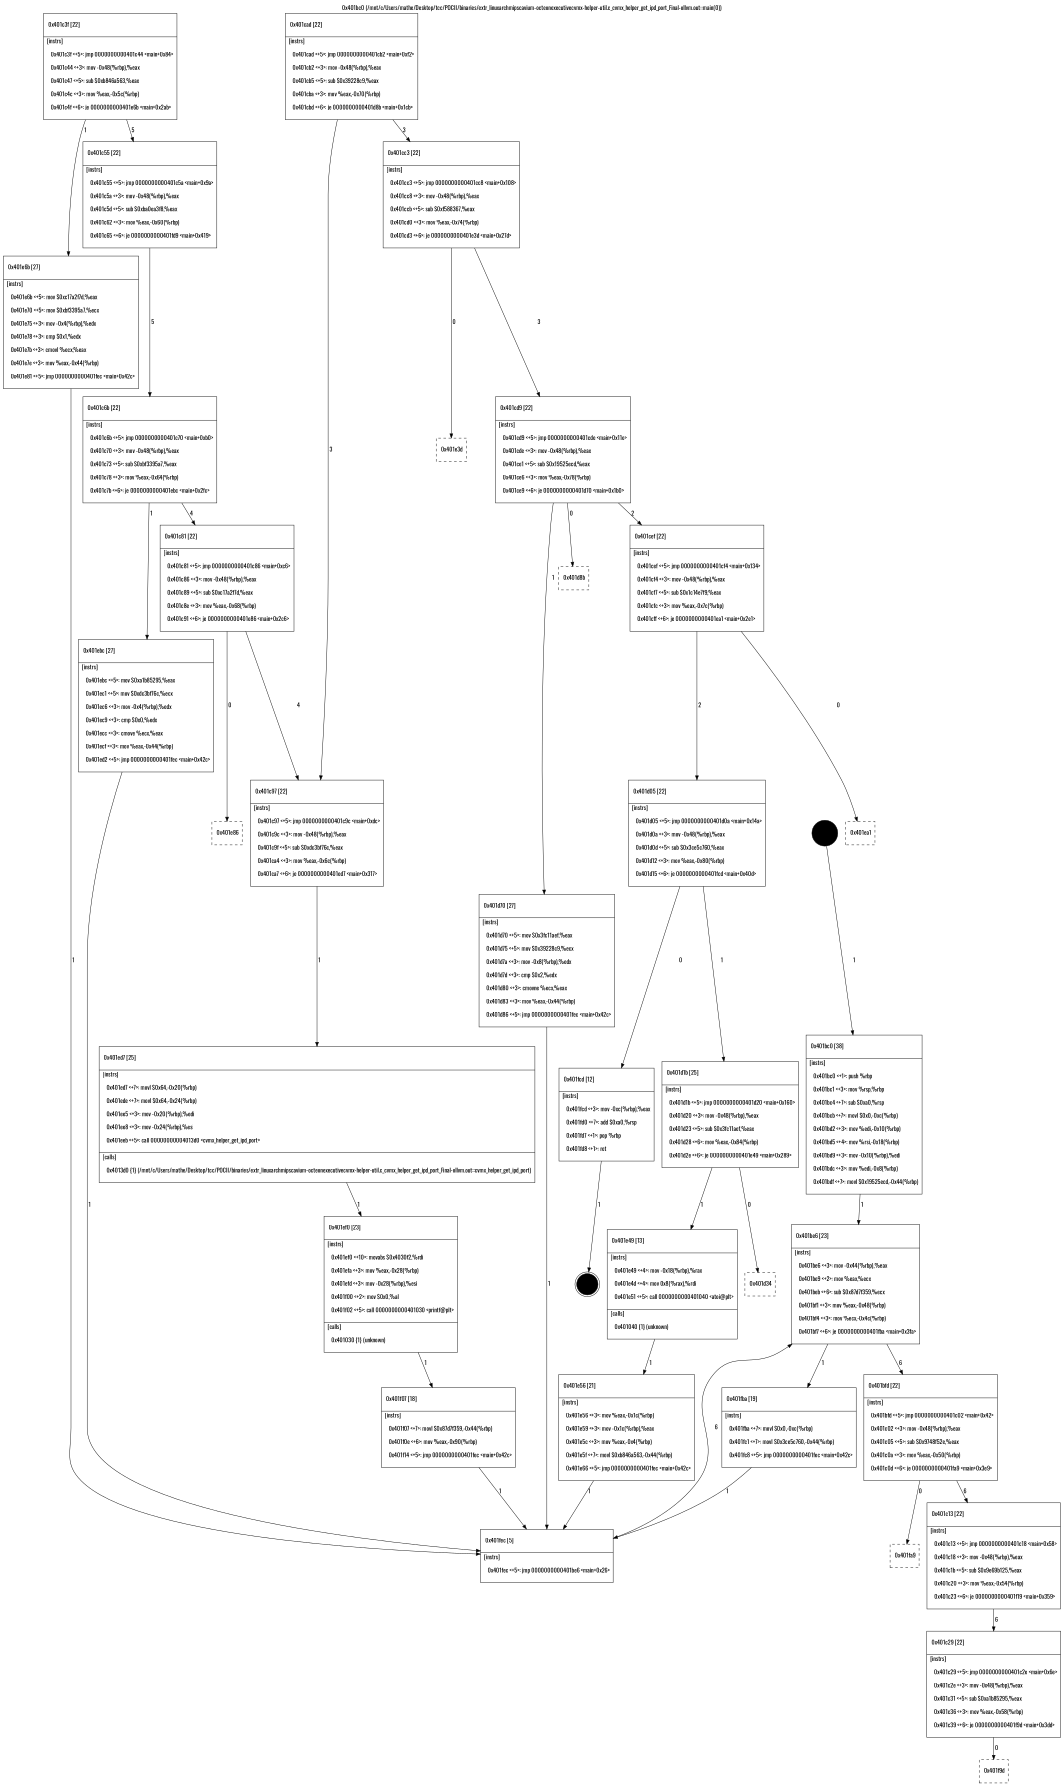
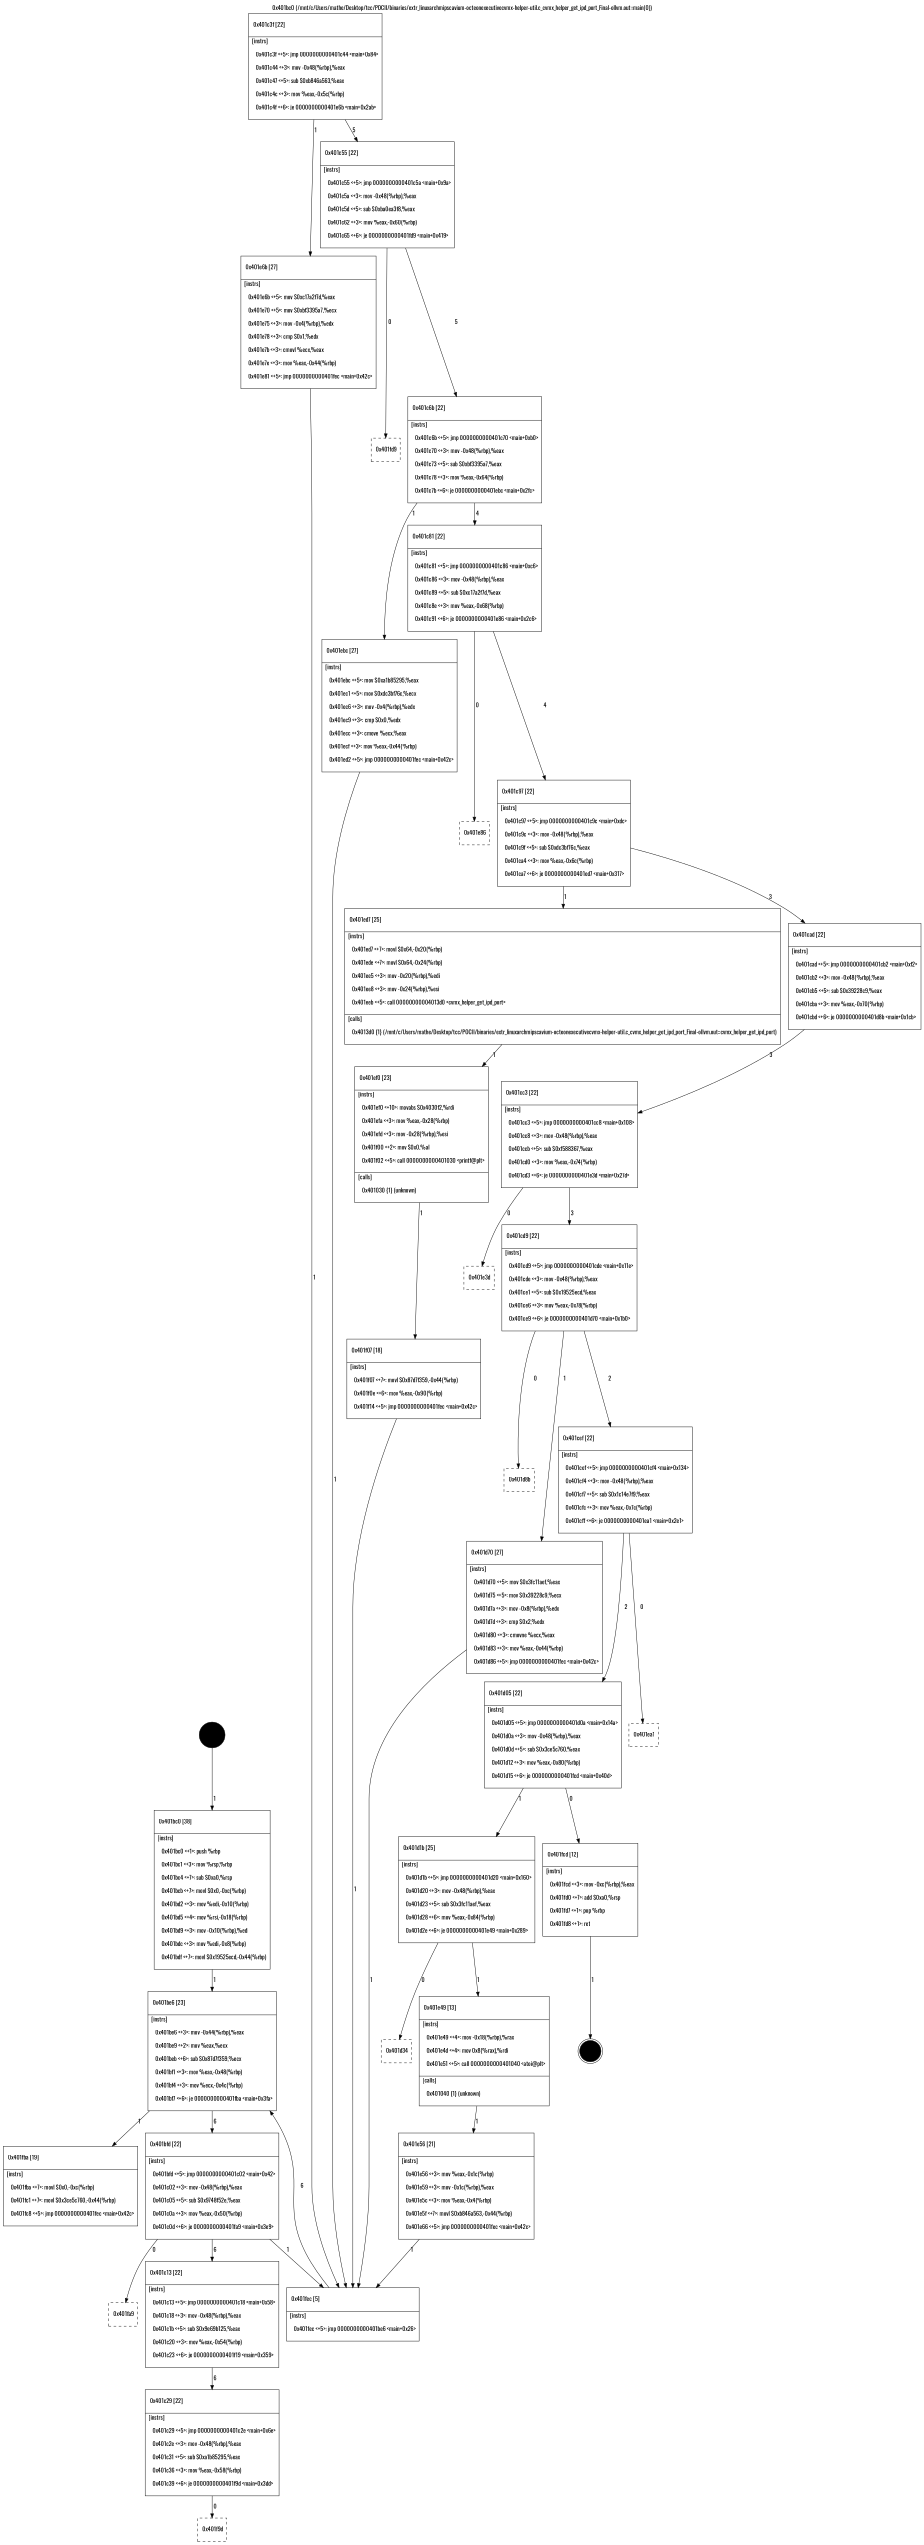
  digraph {
    fontname=Oswald
    label="0x401bc0 (/mnt/c/Users/mathe/Desktop/tcc/POCII/binaries/extr_linuxarchmipscavium-octeonexecutivecvmx-helper-util.c_cvmx_helper_get_ipd_port_Final-ollvm.out::main(0))"
    labelloc=t
    node [fontname=Oswald shape=record]
    edge [fontname=Oswald]
    Entry [fillcolor=black height=0.3 shape=circle style=filled width=0.3]
    n2 [label="{\n     0x401bc0 [38]\l\n     | [instrs]\l\n     &nbsp;&nbsp;0x401bc0 \<+1\>: push %rbp\l\n     &nbsp;&nbsp;0x401bc1 \<+3\>: mov %rsp,%rbp\l\n     &nbsp;&nbsp;0x401bc4 \<+7\>: sub $0xa0,%rsp\l\n     &nbsp;&nbsp;0x401bcb \<+7\>: movl $0x0,-0xc(%rbp)\l\n     &nbsp;&nbsp;0x401bd2 \<+3\>: mov %edi,-0x10(%rbp)\l\n     &nbsp;&nbsp;0x401bd5 \<+4\>: mov %rsi,-0x18(%rbp)\l\n     &nbsp;&nbsp;0x401bd9 \<+3\>: mov -0x10(%rbp),%edi\l\n     &nbsp;&nbsp;0x401bdc \<+3\>: mov %edi,-0x8(%rbp)\l\n     &nbsp;&nbsp;0x401bdf \<+7\>: movl $0x19525ecd,-0x44(%rbp)\l\n  }"]
    n3 [label="{\n     0x401be6 [23]\l\n     | [instrs]\l\n     &nbsp;&nbsp;0x401be6 \<+3\>: mov -0x44(%rbp),%eax\l\n     &nbsp;&nbsp;0x401be9 \<+2\>: mov %eax,%ecx\l\n     &nbsp;&nbsp;0x401beb \<+6\>: sub $0x87d7f359,%ecx\l\n     &nbsp;&nbsp;0x401bf1 \<+3\>: mov %eax,-0x48(%rbp)\l\n     &nbsp;&nbsp;0x401bf4 \<+3\>: mov %ecx,-0x4c(%rbp)\l\n     &nbsp;&nbsp;0x401bf7 \<+6\>: je 0000000000401fba \<main+0x3fa\>\l\n  }"]
    n4 [label="{\n     0x401fba [19]\l\n     | [instrs]\l\n     &nbsp;&nbsp;0x401fba \<+7\>: movl $0x0,-0xc(%rbp)\l\n     &nbsp;&nbsp;0x401fc1 \<+7\>: movl $0x3ce5c760,-0x44(%rbp)\l\n     &nbsp;&nbsp;0x401fc8 \<+5\>: jmp 0000000000401fec \<main+0x42c\>\l\n  }"]
    n5 [label="{\n     0x401bfd [22]\l\n     | [instrs]\l\n     &nbsp;&nbsp;0x401bfd \<+5\>: jmp 0000000000401c02 \<main+0x42\>\l\n     &nbsp;&nbsp;0x401c02 \<+3\>: mov -0x48(%rbp),%eax\l\n     &nbsp;&nbsp;0x401c05 \<+5\>: sub $0x9748f52e,%eax\l\n     &nbsp;&nbsp;0x401c0a \<+3\>: mov %eax,-0x50(%rbp)\l\n     &nbsp;&nbsp;0x401c0d \<+6\>: je 0000000000401fa9 \<main+0x3e9\>\l\n  }"]
    n6 [label="{\n     0x401fec [5]\l\n     | [instrs]\l\n     &nbsp;&nbsp;0x401fec \<+5\>: jmp 0000000000401be6 \<main+0x26\>\l\n  }"]
    n7 [label="{\n     0x401fa9\l\n  }" style=dashed]
    n8 [label="{\n     0x401c13 [22]\l\n     | [instrs]\l\n     &nbsp;&nbsp;0x401c13 \<+5\>: jmp 0000000000401c18 \<main+0x58\>\l\n     &nbsp;&nbsp;0x401c18 \<+3\>: mov -0x48(%rbp),%eax\l\n     &nbsp;&nbsp;0x401c1b \<+5\>: sub $0x9e69b125,%eax\l\n     &nbsp;&nbsp;0x401c20 \<+3\>: mov %eax,-0x54(%rbp)\l\n     &nbsp;&nbsp;0x401c23 \<+6\>: je 0000000000401f19 \<main+0x359\>\l\n  }"]
    n9 [label="{\n     0x401c29 [22]\l\n     | [instrs]\l\n     &nbsp;&nbsp;0x401c29 \<+5\>: jmp 0000000000401c2e \<main+0x6e\>\l\n     &nbsp;&nbsp;0x401c2e \<+3\>: mov -0x48(%rbp),%eax\l\n     &nbsp;&nbsp;0x401c31 \<+5\>: sub $0xa1b85295,%eax\l\n     &nbsp;&nbsp;0x401c36 \<+3\>: mov %eax,-0x58(%rbp)\l\n     &nbsp;&nbsp;0x401c39 \<+6\>: je 0000000000401f9d \<main+0x3dd\>\l\n  }"]
    Exit [fillcolor=black height=0.3 peripheries=2 shape=circle style=filled width=0.3]
    n11 [label="{\n     0x401f9d\l\n  }" style=dashed]
    n12 [label="{\n     0x401f07 [18]\l\n     | [instrs]\l\n     &nbsp;&nbsp;0x401f07 \<+7\>: movl $0x87d7f359,-0x44(%rbp)\l\n     &nbsp;&nbsp;0x401f0e \<+6\>: mov %eax,-0x90(%rbp)\l\n     &nbsp;&nbsp;0x401f14 \<+5\>: jmp 0000000000401fec \<main+0x42c\>\l\n  }"]
    n13 [label="{\n     0x401c3f [22]\l\n     | [instrs]\l\n     &nbsp;&nbsp;0x401c3f \<+5\>: jmp 0000000000401c44 \<main+0x84\>\l\n     &nbsp;&nbsp;0x401c44 \<+3\>: mov -0x48(%rbp),%eax\l\n     &nbsp;&nbsp;0x401c47 \<+5\>: sub $0xb846a563,%eax\l\n     &nbsp;&nbsp;0x401c4c \<+3\>: mov %eax,-0x5c(%rbp)\l\n     &nbsp;&nbsp;0x401c4f \<+6\>: je 0000000000401e6b \<main+0x2ab\>\l\n  }"]
    n14 [label="{\n     0x401e6b [27]\l\n     | [instrs]\l\n     &nbsp;&nbsp;0x401e6b \<+5\>: mov $0xc17a2f7d,%eax\l\n     &nbsp;&nbsp;0x401e70 \<+5\>: mov $0xbf3395a7,%ecx\l\n     &nbsp;&nbsp;0x401e75 \<+3\>: mov -0x4(%rbp),%edx\l\n     &nbsp;&nbsp;0x401e78 \<+3\>: cmp $0x1,%edx\l\n     &nbsp;&nbsp;0x401e7b \<+3\>: cmovl %ecx,%eax\l\n     &nbsp;&nbsp;0x401e7e \<+3\>: mov %eax,-0x44(%rbp)\l\n     &nbsp;&nbsp;0x401e81 \<+5\>: jmp 0000000000401fec \<main+0x42c\>\l\n  }"]
    n15 [label="{\n     0x401c55 [22]\l\n     | [instrs]\l\n     &nbsp;&nbsp;0x401c55 \<+5\>: jmp 0000000000401c5a \<main+0x9a\>\l\n     &nbsp;&nbsp;0x401c5a \<+3\>: mov -0x48(%rbp),%eax\l\n     &nbsp;&nbsp;0x401c5d \<+5\>: sub $0xba0ea3f8,%eax\l\n     &nbsp;&nbsp;0x401c62 \<+3\>: mov %eax,-0x60(%rbp)\l\n     &nbsp;&nbsp;0x401c65 \<+6\>: je 0000000000401fd9 \<main+0x419\>\l\n  }"]
    n16 [label="{\n     0x401ef0 [23]\l\n     | [instrs]\l\n     &nbsp;&nbsp;0x401ef0 \<+10\>: movabs $0x4030f2,%rdi\l\n     &nbsp;&nbsp;0x401efa \<+3\>: mov %eax,-0x28(%rbp)\l\n     &nbsp;&nbsp;0x401efd \<+3\>: mov -0x28(%rbp),%esi\l\n     &nbsp;&nbsp;0x401f00 \<+2\>: mov $0x0,%al\l\n     &nbsp;&nbsp;0x401f02 \<+5\>: call 0000000000401030 \<printf@plt\>\l\n     | [calls]\l\n     &nbsp;&nbsp;0x401030 \{1\} (unknown)\l\n  }"]
+   n17 [label="{\n     0x401fd9\l\n  }" style=dashed]
    n18 [label="{\n     0x401c6b [22]\l\n     | [instrs]\l\n     &nbsp;&nbsp;0x401c6b \<+5\>: jmp 0000000000401c70 \<main+0xb0\>\l\n     &nbsp;&nbsp;0x401c70 \<+3\>: mov -0x48(%rbp),%eax\l\n     &nbsp;&nbsp;0x401c73 \<+5\>: sub $0xbf3395a7,%eax\l\n     &nbsp;&nbsp;0x401c78 \<+3\>: mov %eax,-0x64(%rbp)\l\n     &nbsp;&nbsp;0x401c7b \<+6\>: je 0000000000401ebc \<main+0x2fc\>\l\n  }"]
    n19 [label="{\n     0x401e56 [21]\l\n     | [instrs]\l\n     &nbsp;&nbsp;0x401e56 \<+3\>: mov %eax,-0x1c(%rbp)\l\n     &nbsp;&nbsp;0x401e59 \<+3\>: mov -0x1c(%rbp),%eax\l\n     &nbsp;&nbsp;0x401e5c \<+3\>: mov %eax,-0x4(%rbp)\l\n     &nbsp;&nbsp;0x401e5f \<+7\>: movl $0xb846a563,-0x44(%rbp)\l\n     &nbsp;&nbsp;0x401e66 \<+5\>: jmp 0000000000401fec \<main+0x42c\>\l\n  }"]
    n20 [label="{\n     0x401ebc [27]\l\n     | [instrs]\l\n     &nbsp;&nbsp;0x401ebc \<+5\>: mov $0xa1b85295,%eax\l\n     &nbsp;&nbsp;0x401ec1 \<+5\>: mov $0xdc3bf76c,%ecx\l\n     &nbsp;&nbsp;0x401ec6 \<+3\>: mov -0x4(%rbp),%edx\l\n     &nbsp;&nbsp;0x401ec9 \<+3\>: cmp $0x0,%edx\l\n     &nbsp;&nbsp;0x401ecc \<+3\>: cmove %ecx,%eax\l\n     &nbsp;&nbsp;0x401ecf \<+3\>: mov %eax,-0x44(%rbp)\l\n     &nbsp;&nbsp;0x401ed2 \<+5\>: jmp 0000000000401fec \<main+0x42c\>\l\n  }"]
    n21 [label="{\n     0x401c81 [22]\l\n     | [instrs]\l\n     &nbsp;&nbsp;0x401c81 \<+5\>: jmp 0000000000401c86 \<main+0xc6\>\l\n     &nbsp;&nbsp;0x401c86 \<+3\>: mov -0x48(%rbp),%eax\l\n     &nbsp;&nbsp;0x401c89 \<+5\>: sub $0xc17a2f7d,%eax\l\n     &nbsp;&nbsp;0x401c8e \<+3\>: mov %eax,-0x68(%rbp)\l\n     &nbsp;&nbsp;0x401c91 \<+6\>: je 0000000000401e86 \<main+0x2c6\>\l\n  }"]
    n22 [label="{\n     0x401d34\l\n  }" style=dashed]
    n23 [label="{\n     0x401e86\l\n  }" style=dashed]
    n24 [label="{\n     0x401c97 [22]\l\n     | [instrs]\l\n     &nbsp;&nbsp;0x401c97 \<+5\>: jmp 0000000000401c9c \<main+0xdc\>\l\n     &nbsp;&nbsp;0x401c9c \<+3\>: mov -0x48(%rbp),%eax\l\n     &nbsp;&nbsp;0x401c9f \<+5\>: sub $0xdc3bf76c,%eax\l\n     &nbsp;&nbsp;0x401ca4 \<+3\>: mov %eax,-0x6c(%rbp)\l\n     &nbsp;&nbsp;0x401ca7 \<+6\>: je 0000000000401ed7 \<main+0x317\>\l\n  }"]
    n25 [label="{\n     0x401e49 [13]\l\n     | [instrs]\l\n     &nbsp;&nbsp;0x401e49 \<+4\>: mov -0x18(%rbp),%rax\l\n     &nbsp;&nbsp;0x401e4d \<+4\>: mov 0x8(%rax),%rdi\l\n     &nbsp;&nbsp;0x401e51 \<+5\>: call 0000000000401040 \<atoi@plt\>\l\n     | [calls]\l\n     &nbsp;&nbsp;0x401040 \{1\} (unknown)\l\n  }"]
    n26 [label="{\n     0x401ed7 [25]\l\n     | [instrs]\l\n     &nbsp;&nbsp;0x401ed7 \<+7\>: movl $0x64,-0x20(%rbp)\l\n     &nbsp;&nbsp;0x401ede \<+7\>: movl $0x64,-0x24(%rbp)\l\n     &nbsp;&nbsp;0x401ee5 \<+3\>: mov -0x20(%rbp),%edi\l\n     &nbsp;&nbsp;0x401ee8 \<+3\>: mov -0x24(%rbp),%esi\l\n     &nbsp;&nbsp;0x401eeb \<+5\>: call 00000000004013d0 \<cvmx_helper_get_ipd_port\>\l\n     | [calls]\l\n     &nbsp;&nbsp;0x4013d0 \{1\} (/mnt/c/Users/mathe/Desktop/tcc/POCII/binaries/extr_linuxarchmipscavium-octeonexecutivecvmx-helper-util.c_cvmx_helper_get_ipd_port_Final-ollvm.out::cvmx_helper_get_ipd_port)\l\n  }"]
    n27 [label="{\n     0x401cad [22]\l\n     | [instrs]\l\n     &nbsp;&nbsp;0x401cad \<+5\>: jmp 0000000000401cb2 \<main+0xf2\>\l\n     &nbsp;&nbsp;0x401cb2 \<+3\>: mov -0x48(%rbp),%eax\l\n     &nbsp;&nbsp;0x401cb5 \<+5\>: sub $0x39228c9,%eax\l\n     &nbsp;&nbsp;0x401cba \<+3\>: mov %eax,-0x70(%rbp)\l\n     &nbsp;&nbsp;0x401cbd \<+6\>: je 0000000000401d8b \<main+0x1cb\>\l\n  }"]
    n28 [label="{\n     0x401d1b [25]\l\n     | [instrs]\l\n     &nbsp;&nbsp;0x401d1b \<+5\>: jmp 0000000000401d20 \<main+0x160\>\l\n     &nbsp;&nbsp;0x401d20 \<+3\>: mov -0x48(%rbp),%eax\l\n     &nbsp;&nbsp;0x401d23 \<+5\>: sub $0x3fc11aef,%eax\l\n     &nbsp;&nbsp;0x401d28 \<+6\>: mov %eax,-0x84(%rbp)\l\n     &nbsp;&nbsp;0x401d2e \<+6\>: je 0000000000401e49 \<main+0x289\>\l\n  }"]
    n29 [label="{\n     0x401cc3 [22]\l\n     | [instrs]\l\n     &nbsp;&nbsp;0x401cc3 \<+5\>: jmp 0000000000401cc8 \<main+0x108\>\l\n     &nbsp;&nbsp;0x401cc8 \<+3\>: mov -0x48(%rbp),%eax\l\n     &nbsp;&nbsp;0x401ccb \<+5\>: sub $0xf588367,%eax\l\n     &nbsp;&nbsp;0x401cd0 \<+3\>: mov %eax,-0x74(%rbp)\l\n     &nbsp;&nbsp;0x401cd3 \<+6\>: je 0000000000401e3d \<main+0x27d\>\l\n  }"]
    n30 [label="{\n     0x401fcd [12]\l\n     | [instrs]\l\n     &nbsp;&nbsp;0x401fcd \<+3\>: mov -0xc(%rbp),%eax\l\n     &nbsp;&nbsp;0x401fd0 \<+7\>: add $0xa0,%rsp\l\n     &nbsp;&nbsp;0x401fd7 \<+1\>: pop %rbp\l\n     &nbsp;&nbsp;0x401fd8 \<+1\>: ret\l\n  }"]
    n31 [label="{\n     0x401d8b\l\n  }" style=dashed]
    n32 [label="{\n     0x401e3d\l\n  }" style=dashed]
    n33 [label="{\n     0x401cd9 [22]\l\n     | [instrs]\l\n     &nbsp;&nbsp;0x401cd9 \<+5\>: jmp 0000000000401cde \<main+0x11e\>\l\n     &nbsp;&nbsp;0x401cde \<+3\>: mov -0x48(%rbp),%eax\l\n     &nbsp;&nbsp;0x401ce1 \<+5\>: sub $0x19525ecd,%eax\l\n     &nbsp;&nbsp;0x401ce6 \<+3\>: mov %eax,-0x78(%rbp)\l\n     &nbsp;&nbsp;0x401ce9 \<+6\>: je 0000000000401d70 \<main+0x1b0\>\l\n  }"]
    n34 [label="{\n     0x401d05 [22]\l\n     | [instrs]\l\n     &nbsp;&nbsp;0x401d05 \<+5\>: jmp 0000000000401d0a \<main+0x14a\>\l\n     &nbsp;&nbsp;0x401d0a \<+3\>: mov -0x48(%rbp),%eax\l\n     &nbsp;&nbsp;0x401d0d \<+5\>: sub $0x3ce5c760,%eax\l\n     &nbsp;&nbsp;0x401d12 \<+3\>: mov %eax,-0x80(%rbp)\l\n     &nbsp;&nbsp;0x401d15 \<+6\>: je 0000000000401fcd \<main+0x40d\>\l\n  }"]
    n35 [label="{\n     0x401d70 [27]\l\n     | [instrs]\l\n     &nbsp;&nbsp;0x401d70 \<+5\>: mov $0x3fc11aef,%eax\l\n     &nbsp;&nbsp;0x401d75 \<+5\>: mov $0x39228c9,%ecx\l\n     &nbsp;&nbsp;0x401d7a \<+3\>: mov -0x8(%rbp),%edx\l\n     &nbsp;&nbsp;0x401d7d \<+3\>: cmp $0x2,%edx\l\n     &nbsp;&nbsp;0x401d80 \<+3\>: cmovne %ecx,%eax\l\n     &nbsp;&nbsp;0x401d83 \<+3\>: mov %eax,-0x44(%rbp)\l\n     &nbsp;&nbsp;0x401d86 \<+5\>: jmp 0000000000401fec \<main+0x42c\>\l\n  }"]
    n36 [label="{\n     0x401cef [22]\l\n     | [instrs]\l\n     &nbsp;&nbsp;0x401cef \<+5\>: jmp 0000000000401cf4 \<main+0x134\>\l\n     &nbsp;&nbsp;0x401cf4 \<+3\>: mov -0x48(%rbp),%eax\l\n     &nbsp;&nbsp;0x401cf7 \<+5\>: sub $0x1c14e7f9,%eax\l\n     &nbsp;&nbsp;0x401cfc \<+3\>: mov %eax,-0x7c(%rbp)\l\n     &nbsp;&nbsp;0x401cff \<+6\>: je 0000000000401ea1 \<main+0x2e1\>\l\n  }"]
    n37 [label="{\n     0x401ea1\l\n  }" style=dashed]
    Entry -> n2 [label=" 1"]
    n2 -> n3 [label=" 1"]
    n3 -> n4 [label=" 1"]
    n3 -> n5 [label=" 6"]
-   n4 -> n6 [label=" 1"]
+   n5 -> n6 [label=" 1"]
    n5 -> n7 [label=" 0"]
    n5 -> n8 [label=" 6"]
    n6 -> n3 [label=" 6"]
    n8 -> n9 [label=" 6"]
    n9 -> n11 [label=" 0"]
    n12 -> n6 [label=" 1"]
    n13 -> n14 [label=" 1"]
    n13 -> n15 [label=" 5"]
    n14 -> n6 [label=" 1"]
+   n15 -> n17 [label=" 0"]
    n15 -> n18 [label=" 5"]
    n16 -> n12 [label=" 1"]
    n18 -> n20 [label=" 1"]
    n18 -> n21 [label=" 4"]
    n19 -> n6 [label=" 1"]
    n20 -> n6 [label=" 1"]
    n21 -> n23 [label=" 0"]
    n21 -> n24 [label=" 4"]
    n24 -> n26 [label=" 1"]
-   n27 -> n24 [label=" 3"]
+   n24 -> n27 [label=" 3"]
    n25 -> n19 [label=" 1"]
    n26 -> n16 [label=" 1"]
    n27 -> n29 [label=" 3"]
    n28 -> n22 [label=" 0"]
    n28 -> n25 [label=" 1"]
    n29 -> n32 [label=" 0"]
    n29 -> n33 [label=" 3"]
    n30 -> Exit [label=" 1"]
    n33 -> n31 [label=" 0"]
    n33 -> n35 [label=" 1"]
    n33 -> n36 [label=" 2"]
    n34 -> n28 [label=" 1"]
    n34 -> n30 [label=" 0"]
    n35 -> n6 [label=" 1"]
    n36 -> n34 [label=" 2"]
    n36 -> n37 [label=" 0"]
  }
